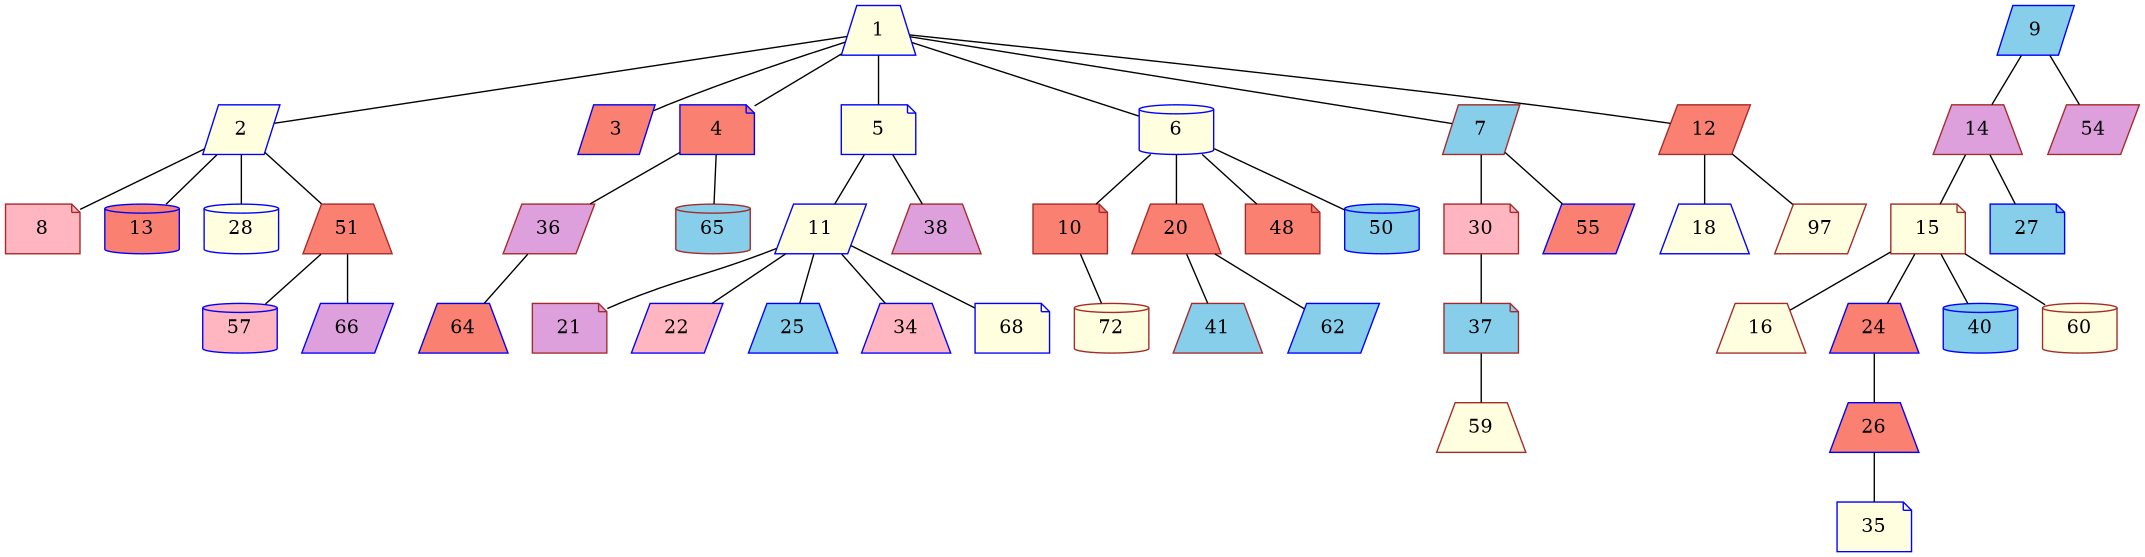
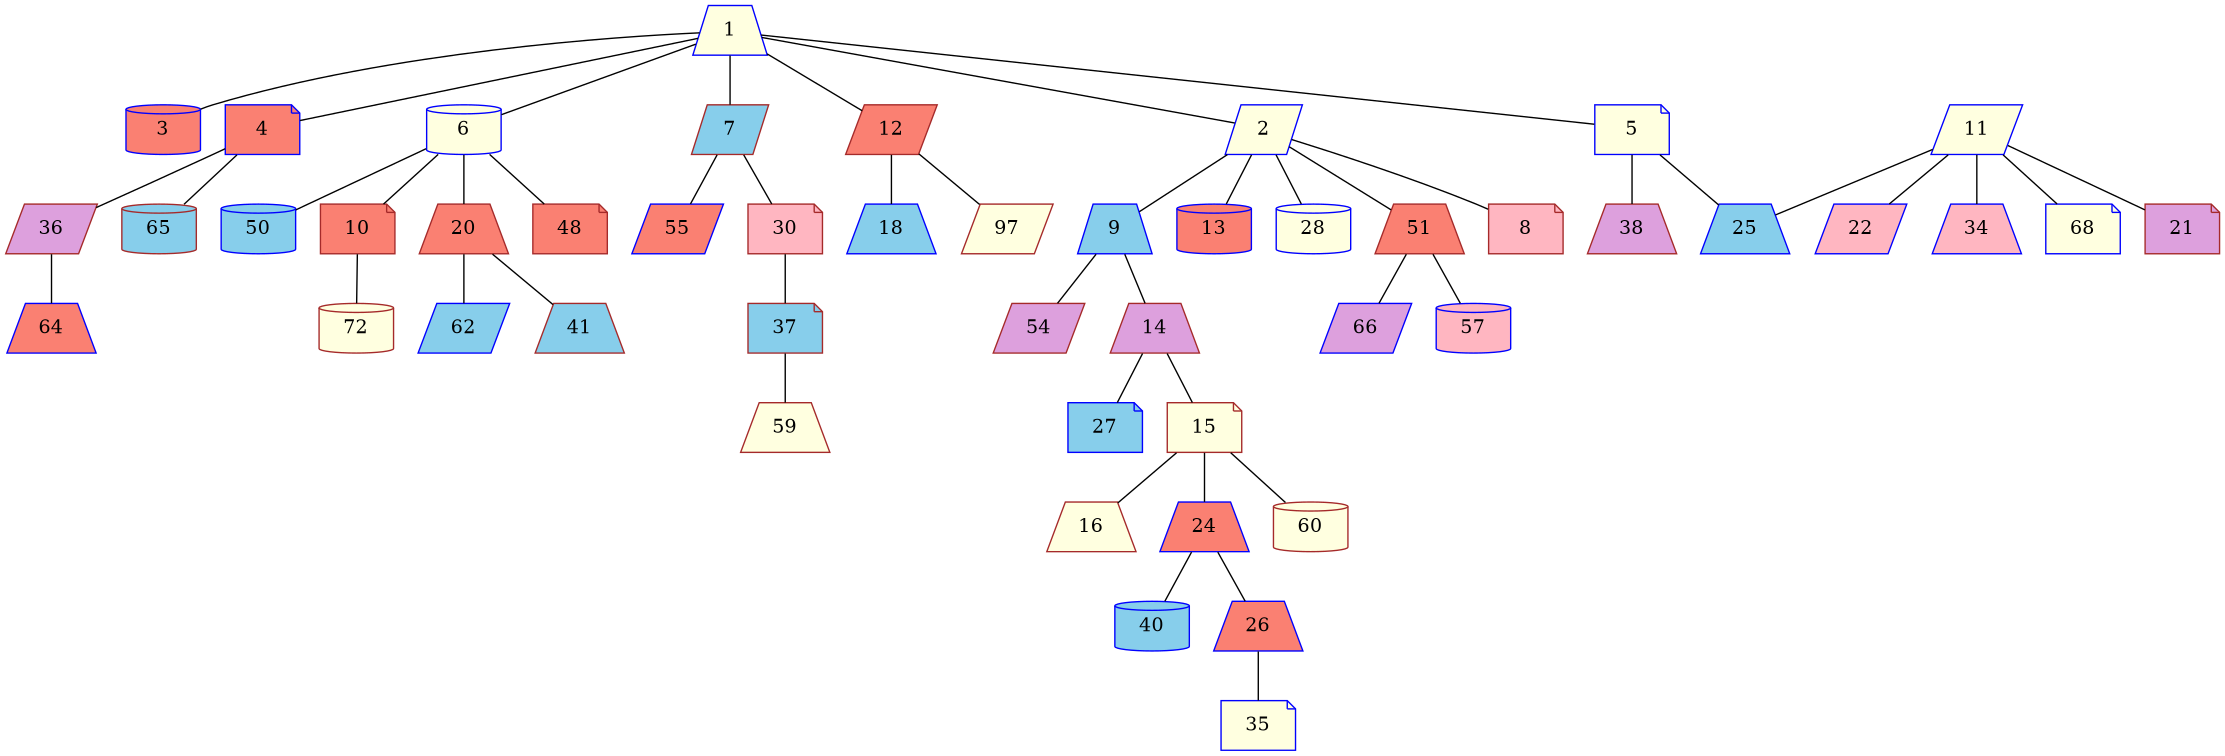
  graph {
    node [color=blue fillcolor=lightyellow shape=trapezium style=filled]
    1 [super="+42"]
    2 [shape=parallelogram]
-   3 [fillcolor=salmon shape=parallelogram]
+   3 [fillcolor=salmon shape=cylinder]
    4 [fillcolor=salmon shape=note super="+17"]
    5 [shape=note super="+39"]
    6 [shape=cylinder super="+31"]
    7 [color=brown fillcolor=skyblue shape=parallelogram super="+49"]
    12 [color=brown fillcolor=salmon shape=parallelogram super="+44"]
    8 [color=brown fillcolor=lightpink shape=note]
-   9 [fillcolor=skyblue shape=parallelogram super="+46"]
+   9 [fillcolor=skyblue super="+46"]
    13 [fillcolor=salmon shape=cylinder super="+47"]
    28 [shape=cylinder super="+43"]
    51 [color=brown fillcolor=salmon super="+70"]
    36 [color=brown fillcolor=plum shape=parallelogram super="+58"]
    65 [color=brown fillcolor=skyblue shape=cylinder]
    11 [shape=parallelogram super="+56"]
    38 [color=brown fillcolor=plum]
    10 [color=brown fillcolor=salmon shape=note super="+25"]
    20 [color=brown fillcolor=salmon super="+23"]
    48 [color=brown fillcolor=salmon shape=note]
    50 [fillcolor=skyblue shape=cylinder]
    30 [color=brown fillcolor=lightpink shape=note super="+69"]
    55 [fillcolor=salmon shape=parallelogram]
-   18
+   18 [fillcolor=skyblue]
    n25 [color=brown label=97 shape=parallelogram super="+71"]
    14 [color=brown fillcolor=plum super="+33"]
    54 [color=brown fillcolor=plum shape=parallelogram]
    57 [fillcolor=lightpink shape=cylinder]
    66 [fillcolor=plum shape=parallelogram]
    64 [fillcolor=salmon]
    21 [color=brown fillcolor=plum shape=note super="+53"]
    22 [fillcolor=lightpink shape=parallelogram]
    n33 [fillcolor=skyblue label=25]
    34 [fillcolor=lightpink]
    68 [shape=note]
    72 [color=brown shape=cylinder]
    41 [color=brown fillcolor=skyblue super="+61"]
    62 [fillcolor=skyblue shape=parallelogram]
    37 [color=brown fillcolor=skyblue shape=note super="+52"]
    15 [color=brown shape=note super="+19"]
    27 [fillcolor=skyblue shape=note]
    16 [color=brown super="+45"]
    24 [fillcolor=salmon]
    40 [fillcolor=skyblue shape=cylinder]
    60 [color=brown shape=cylinder]
    26 [fillcolor=salmon super="+32"]
    35 [shape=note]
    59 [color=brown super="+63"]
    1 -- 2
    1 -- 3
    1 -- 4
    1 -- 5
    1 -- 6
    1 -- 7
    1 -- 12
    2 -- 8
+   2 -- 9
    2 -- 13
    2 -- 28
    2 -- 51
    4 -- 36
    4 -- 65
-   5 -- 11
+   5 -- n33
    5 -- 38
    6 -- 10
    6 -- 20
    6 -- 48
    6 -- 50
    7 -- 30
    7 -- 55
    12 -- 18
    12 -- n25
    9 -- 14
    9 -- 54
    51 -- 57
    51 -- 66
    36 -- 64
    11 -- 21
    11 -- 22
    11 -- n33
    11 -- 34
    11 -- 68
    10 -- 72
    20 -- 41
    20 -- 62
    30 -- 37
    14 -- 15
    14 -- 27
    37 -- 59
    15 -- 16
    15 -- 24
-   15 -- 40
+   24 -- 40
    15 -- 60
    24 -- 26
    26 -- 35
  }
